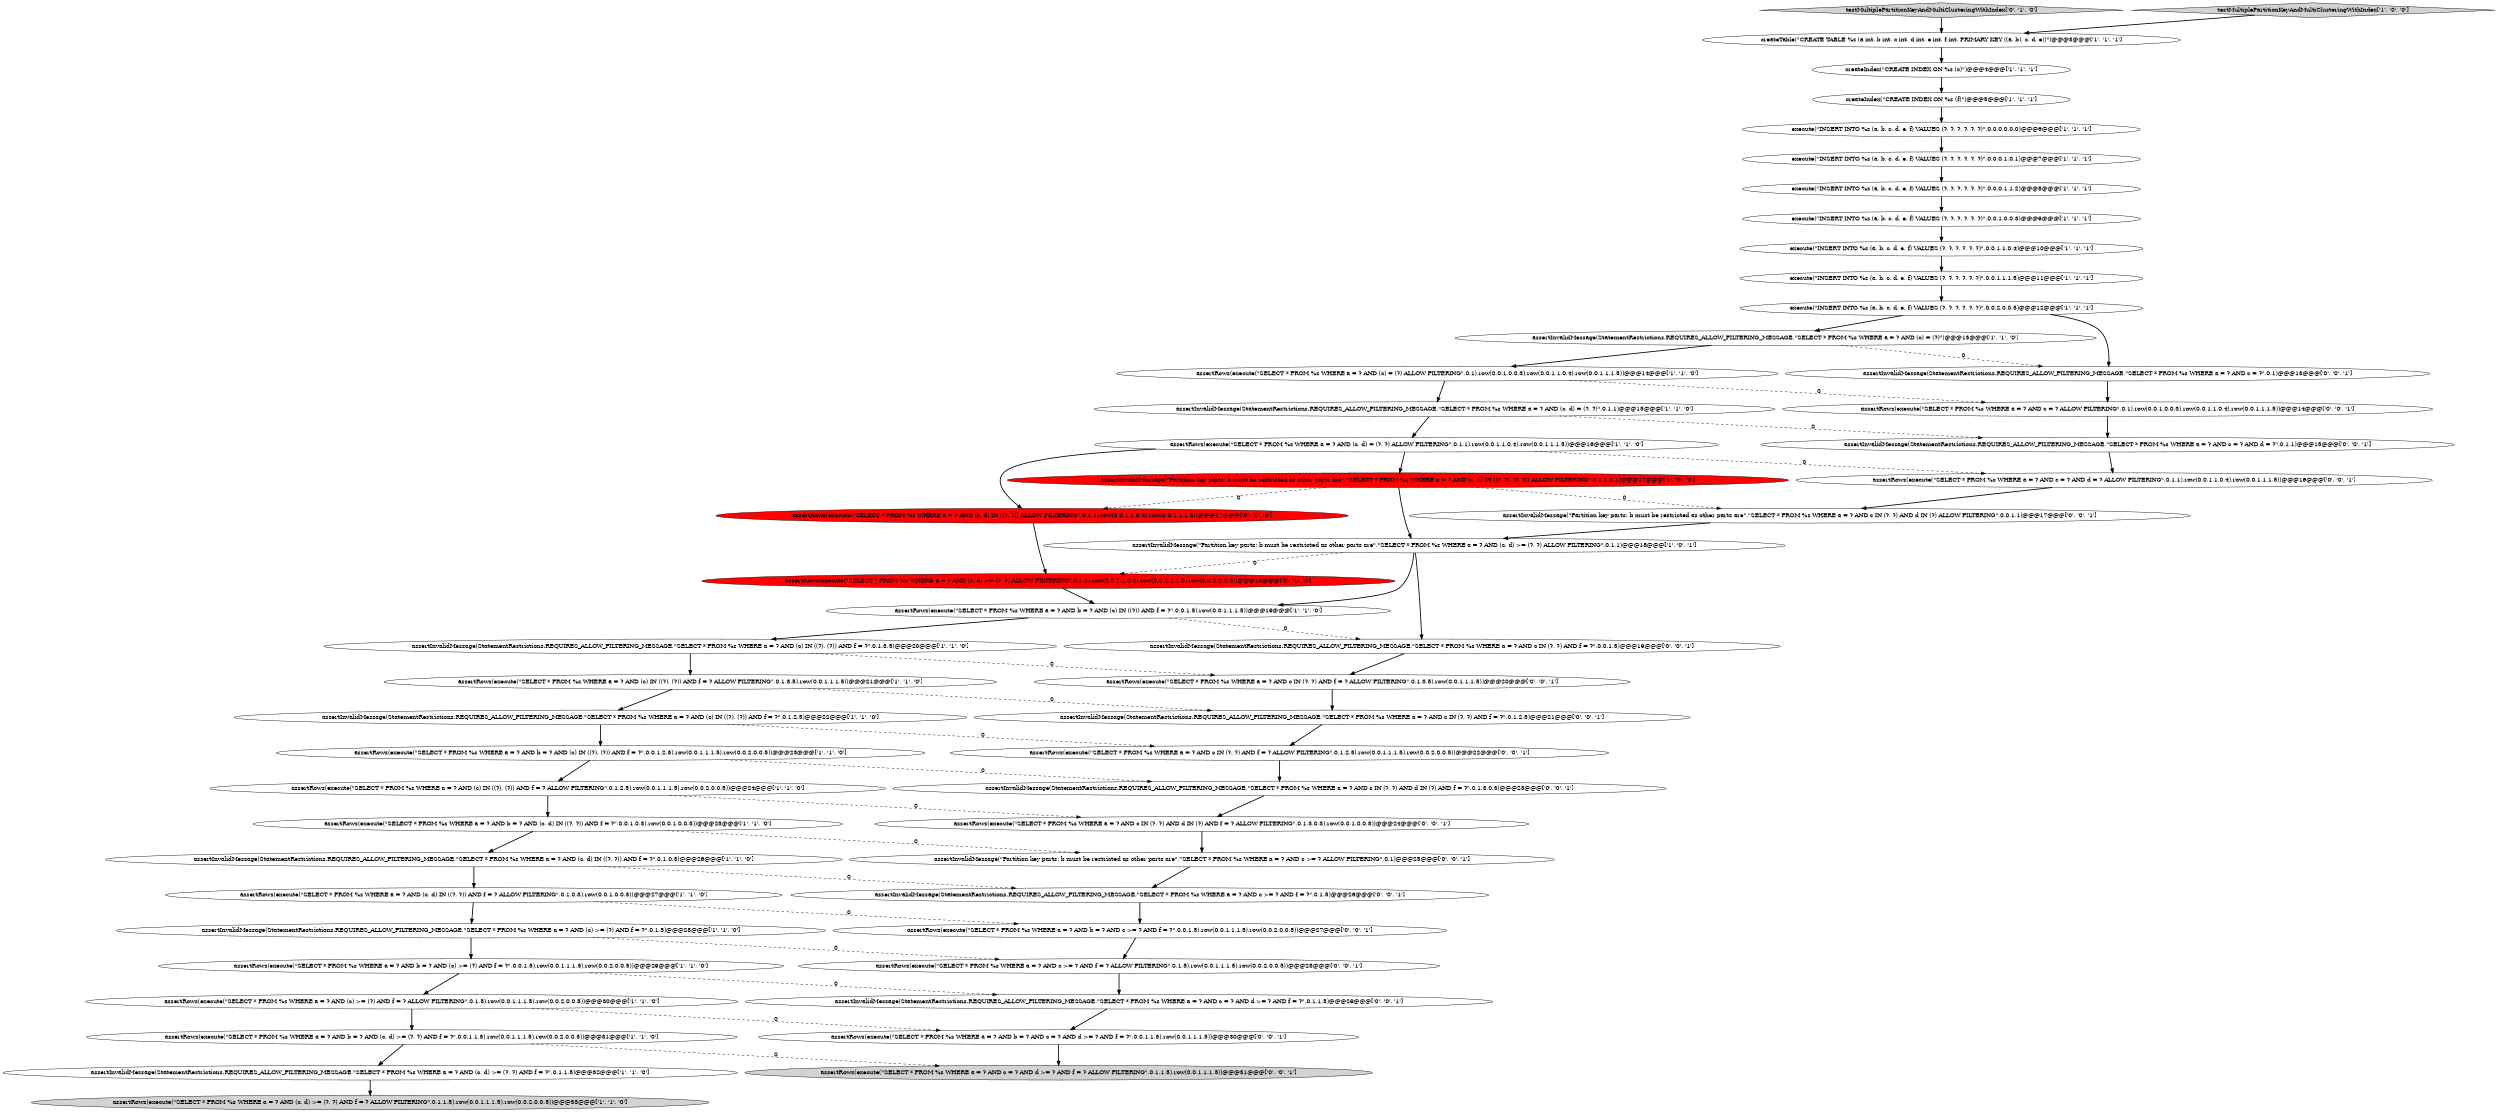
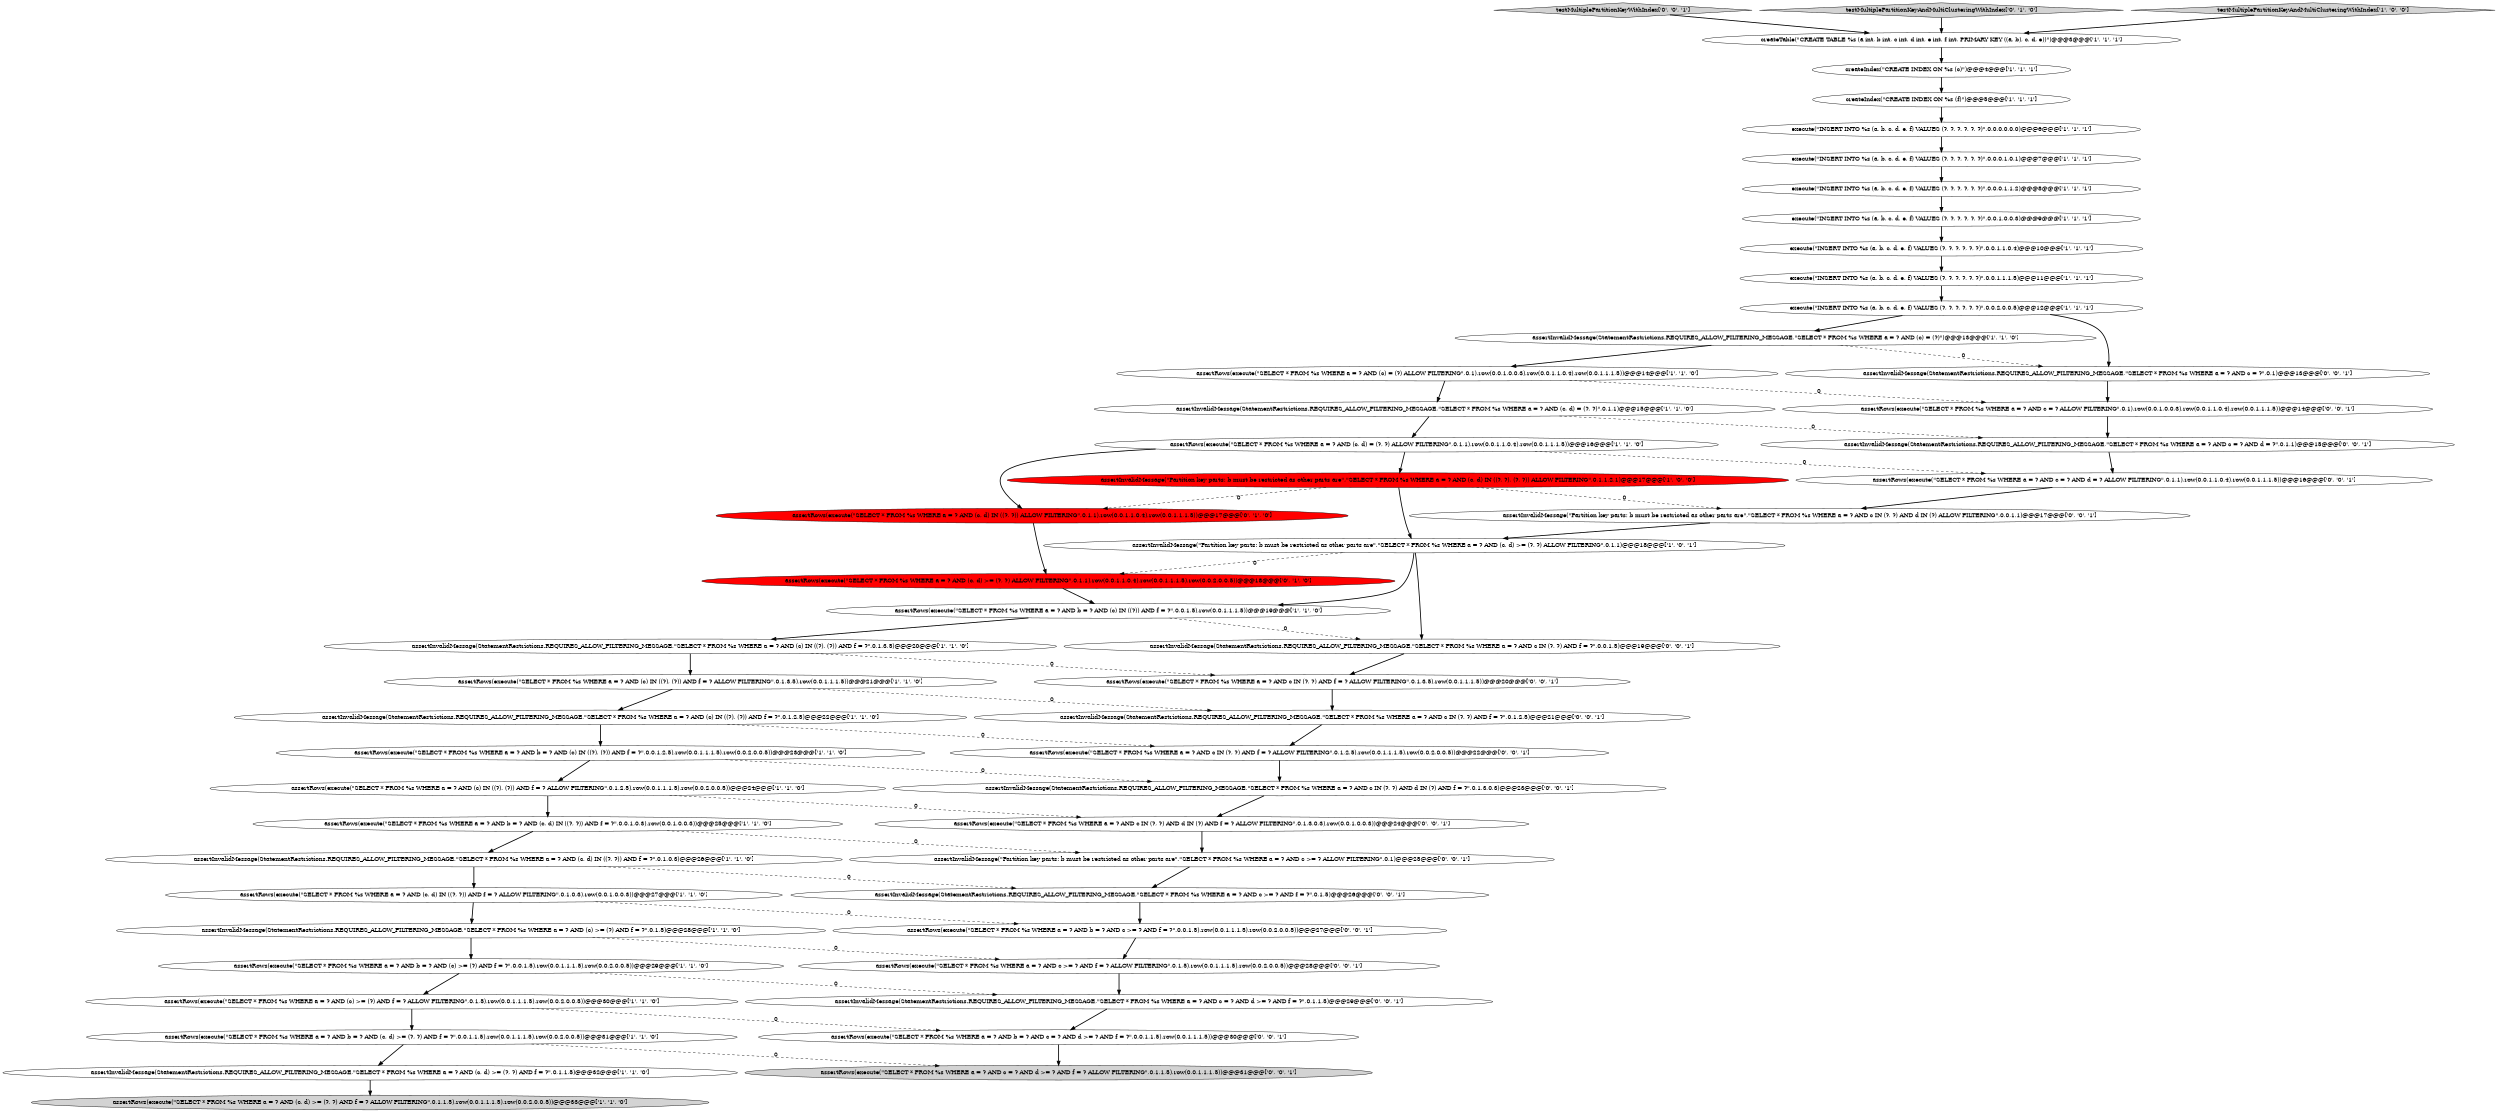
  digraph {
    node [fillcolor=white shape=ellipse style=filled]
    edge [style=bold]
    n1 [label="assertRows(execute(\"SELECT * FROM %s WHERE a = ? AND b = ? AND (c, d) >= (?, ?) AND f = ?\",0,0,1,1,5),row(0,0,1,1,1,5),row(0,0,2,0,0,5))@@@31@@@['1', '1', '0']"]
    n2 [label="assertInvalidMessage(StatementRestrictions.REQUIRES_ALLOW_FILTERING_MESSAGE,\"SELECT * FROM %s WHERE a = ? AND (c, d) >= (?, ?) AND f = ?\",0,1,1,5)@@@32@@@['1', '1', '0']"]
    n3 [fillcolor=lightgray label="assertRows(execute(\"SELECT * FROM %s WHERE a = ? AND c = ? AND d >= ? AND f = ? ALLOW FILTERING\",0,1,1,5),row(0,0,1,1,1,5))@@@31@@@['0', '0', '1']"]
    n4 [label="execute(\"INSERT INTO %s (a, b, c, d, e, f) VALUES (?, ?, ?, ?, ?, ?)\",0,0,0,0,0,0)@@@6@@@['1', '1', '1']"]
    n5 [label="execute(\"INSERT INTO %s (a, b, c, d, e, f) VALUES (?, ?, ?, ?, ?, ?)\",0,0,0,1,0,1)@@@7@@@['1', '1', '1']"]
    n6 [label="assertInvalidMessage(StatementRestrictions.REQUIRES_ALLOW_FILTERING_MESSAGE,\"SELECT * FROM %s WHERE a = ? AND (c) IN ((?), (?)) AND f = ?\",0,1,3,5)@@@20@@@['1', '1', '0']"]
    n7 [label="assertRows(execute(\"SELECT * FROM %s WHERE a = ? AND c IN (?, ?) AND f = ? ALLOW FILTERING\",0,1,3,5),row(0,0,1,1,1,5))@@@20@@@['0', '0', '1']"]
    n8 [label="assertRows(execute(\"SELECT * FROM %s WHERE a = ? AND (c) IN ((?), (?)) AND f = ? ALLOW FILTERING\",0,1,3,5),row(0,0,1,1,1,5))@@@21@@@['1', '1', '0']"]
    n9 [label="assertRows(execute(\"SELECT * FROM %s WHERE a = ? AND (c) IN ((?), (?)) AND f = ? ALLOW FILTERING\",0,1,2,5),row(0,0,1,1,1,5),row(0,0,2,0,0,5))@@@24@@@['1', '1', '0']"]
    n10 [label="assertRows(execute(\"SELECT * FROM %s WHERE a = ? AND c IN (?, ?) AND d IN (?) AND f = ? ALLOW FILTERING\",0,1,3,0,3),row(0,0,1,0,0,3))@@@24@@@['0', '0', '1']"]
    n11 [label="assertRows(execute(\"SELECT * FROM %s WHERE a = ? AND b = ? AND (c, d) IN ((?, ?)) AND f = ?\",0,0,1,0,3),row(0,0,1,0,0,3))@@@25@@@['1', '1', '0']"]
    n12 [label="assertRows(execute(\"SELECT * FROM %s WHERE a = ? AND (c) >= (?) AND f = ? ALLOW FILTERING\",0,1,5),row(0,0,1,1,1,5),row(0,0,2,0,0,5))@@@30@@@['1', '1', '0']"]
    n13 [label="assertRows(execute(\"SELECT * FROM %s WHERE a = ? AND b = ? AND c = ? AND d >= ? AND f = ?\",0,0,1,1,5),row(0,0,1,1,1,5))@@@30@@@['0', '0', '1']"]
    n14 [fillcolor=lightgray label="assertRows(execute(\"SELECT * FROM %s WHERE a = ? AND (c, d) >= (?, ?) AND f = ? ALLOW FILTERING\",0,1,1,5),row(0,0,1,1,1,5),row(0,0,2,0,0,5))@@@33@@@['1', '1', '0']"]
    n15 [label="assertRows(execute(\"SELECT * FROM %s WHERE a = ? AND b = ? AND (c) IN ((?), (?)) AND f = ?\",0,0,1,2,5),row(0,0,1,1,1,5),row(0,0,2,0,0,5))@@@23@@@['1', '1', '0']"]
    n16 [label="assertInvalidMessage(StatementRestrictions.REQUIRES_ALLOW_FILTERING_MESSAGE,\"SELECT * FROM %s WHERE a = ? AND c IN (?, ?) AND d IN (?) AND f = ?\",0,1,3,0,3)@@@23@@@['0', '0', '1']"]
    n17 [label="assertInvalidMessage(StatementRestrictions.REQUIRES_ALLOW_FILTERING_MESSAGE,\"SELECT * FROM %s WHERE a = ? AND c IN (?, ?) AND f = ?\",0,0,1,5)@@@19@@@['0', '0', '1']"]
    n18 [label="assertInvalidMessage(StatementRestrictions.REQUIRES_ALLOW_FILTERING_MESSAGE,\"SELECT * FROM %s WHERE a = ? AND c >= ? AND f = ?\",0,1,5)@@@26@@@['0', '0', '1']"]
    n19 [label="assertRows(execute(\"SELECT * FROM %s WHERE a = ? AND b = ? AND c >= ? AND f = ?\",0,0,1,5),row(0,0,1,1,1,5),row(0,0,2,0,0,5))@@@27@@@['0', '0', '1']"]
+   n20 [fillcolor=lightgray label="testMultiplePartitionKeyWithIndex['0', '0', '1']" shape=diamond]
    n21 [label="createTable(\"CREATE TABLE %s (a int, b int, c int, d int, e int, f int, PRIMARY KEY ((a, b), c, d, e))\")@@@3@@@['1', '1', '1']"]
    n22 [label="assertInvalidMessage(\"Partition key parts: b must be restricted as other parts are\",\"SELECT * FROM %s WHERE a = ? AND c >= ? ALLOW FILTERING\",0,1)@@@25@@@['0', '0', '1']"]
    n23 [label="assertInvalidMessage(StatementRestrictions.REQUIRES_ALLOW_FILTERING_MESSAGE,\"SELECT * FROM %s WHERE a = ? AND c = ? AND d >= ? AND f = ?\",0,1,1,5)@@@29@@@['0', '0', '1']"]
    n24 [fillcolor=red label="assertRows(execute(\"SELECT * FROM %s WHERE a = ? AND (c, d) >= (?, ?) ALLOW FILTERING\",0,1,1),row(0,0,1,1,0,4),row(0,0,1,1,1,5),row(0,0,2,0,0,5))@@@18@@@['0', '1', '0']"]
    n25 [label="assertRows(execute(\"SELECT * FROM %s WHERE a = ? AND b = ? AND (c) IN ((?)) AND f = ?\",0,0,1,5),row(0,0,1,1,1,5))@@@19@@@['1', '1', '0']"]
    n26 [fillcolor=red label="assertInvalidMessage(\"Partition key parts: b must be restricted as other parts are\",\"SELECT * FROM %s WHERE a = ? AND (c, d) IN ((?, ?), (?, ?)) ALLOW FILTERING\",0,1,1,2,1)@@@17@@@['1', '0', '0']"]
    n27 [fillcolor=red label="assertRows(execute(\"SELECT * FROM %s WHERE a = ? AND (c, d) IN ((?, ?)) ALLOW FILTERING\",0,1,1),row(0,0,1,1,0,4),row(0,0,1,1,1,5))@@@17@@@['0', '1', '0']"]
    n28 [label="assertInvalidMessage(\"Partition key parts: b must be restricted as other parts are\",\"SELECT * FROM %s WHERE a = ? AND c IN (?, ?) AND d IN (?) ALLOW FILTERING\",0,0,1,1)@@@17@@@['0', '0', '1']"]
    n29 [label="assertInvalidMessage(\"Partition key parts: b must be restricted as other parts are\",\"SELECT * FROM %s WHERE a = ? AND (c, d) >= (?, ?) ALLOW FILTERING\",0,1,1)@@@18@@@['1', '0', '1']"]
    n30 [label="assertInvalidMessage(StatementRestrictions.REQUIRES_ALLOW_FILTERING_MESSAGE,\"SELECT * FROM %s WHERE a = ? AND (c) >= (?) AND f = ?\",0,1,5)@@@28@@@['1', '1', '0']"]
    n31 [label="assertRows(execute(\"SELECT * FROM %s WHERE a = ? AND c >= ? AND f = ? ALLOW FILTERING\",0,1,5),row(0,0,1,1,1,5),row(0,0,2,0,0,5))@@@28@@@['0', '0', '1']"]
    n32 [label="assertRows(execute(\"SELECT * FROM %s WHERE a = ? AND b = ? AND (c) >= (?) AND f = ?\",0,0,1,5),row(0,0,1,1,1,5),row(0,0,2,0,0,5))@@@29@@@['1', '1', '0']"]
    n33 [label="assertInvalidMessage(StatementRestrictions.REQUIRES_ALLOW_FILTERING_MESSAGE,\"SELECT * FROM %s WHERE a = ? AND (c, d) = (?, ?)\",0,1,1)@@@15@@@['1', '1', '0']"]
    n34 [label="assertInvalidMessage(StatementRestrictions.REQUIRES_ALLOW_FILTERING_MESSAGE,\"SELECT * FROM %s WHERE a = ? AND c = ? AND d = ?\",0,1,1)@@@15@@@['0', '0', '1']"]
    n35 [label="assertRows(execute(\"SELECT * FROM %s WHERE a = ? AND (c, d) = (?, ?) ALLOW FILTERING\",0,1,1),row(0,0,1,1,0,4),row(0,0,1,1,1,5))@@@16@@@['1', '1', '0']"]
    n36 [label="assertRows(execute(\"SELECT * FROM %s WHERE a = ? AND c = ? ALLOW FILTERING\",0,1),row(0,0,1,0,0,3),row(0,0,1,1,0,4),row(0,0,1,1,1,5))@@@14@@@['0', '0', '1']"]
    n37 [label="execute(\"INSERT INTO %s (a, b, c, d, e, f) VALUES (?, ?, ?, ?, ?, ?)\",0,0,1,1,1,5)@@@11@@@['1', '1', '1']"]
    n38 [label="execute(\"INSERT INTO %s (a, b, c, d, e, f) VALUES (?, ?, ?, ?, ?, ?)\",0,0,2,0,0,5)@@@12@@@['1', '1', '1']"]
    n39 [label="execute(\"INSERT INTO %s (a, b, c, d, e, f) VALUES (?, ?, ?, ?, ?, ?)\",0,0,1,1,0,4)@@@10@@@['1', '1', '1']"]
    n40 [label="execute(\"INSERT INTO %s (a, b, c, d, e, f) VALUES (?, ?, ?, ?, ?, ?)\",0,0,0,1,1,2)@@@8@@@['1', '1', '1']"]
    n41 [label="assertInvalidMessage(StatementRestrictions.REQUIRES_ALLOW_FILTERING_MESSAGE,\"SELECT * FROM %s WHERE a = ? AND (c) = (?)\")@@@13@@@['1', '1', '0']"]
    n42 [label="assertInvalidMessage(StatementRestrictions.REQUIRES_ALLOW_FILTERING_MESSAGE,\"SELECT * FROM %s WHERE a = ? AND c = ?\",0,1)@@@13@@@['0', '0', '1']"]
    n43 [label="assertRows(execute(\"SELECT * FROM %s WHERE a = ? AND (c) = (?) ALLOW FILTERING\",0,1),row(0,0,1,0,0,3),row(0,0,1,1,0,4),row(0,0,1,1,1,5))@@@14@@@['1', '1', '0']"]
    n44 [label="assertRows(execute(\"SELECT * FROM %s WHERE a = ? AND c = ? AND d = ? ALLOW FILTERING\",0,1,1),row(0,0,1,1,0,4),row(0,0,1,1,1,5))@@@16@@@['0', '0', '1']"]
    n45 [label="execute(\"INSERT INTO %s (a, b, c, d, e, f) VALUES (?, ?, ?, ?, ?, ?)\",0,0,1,0,0,3)@@@9@@@['1', '1', '1']"]
    n46 [label="assertInvalidMessage(StatementRestrictions.REQUIRES_ALLOW_FILTERING_MESSAGE,\"SELECT * FROM %s WHERE a = ? AND c IN (?, ?) AND f = ?\",0,1,2,5)@@@21@@@['0', '0', '1']"]
    n47 [label="assertInvalidMessage(StatementRestrictions.REQUIRES_ALLOW_FILTERING_MESSAGE,\"SELECT * FROM %s WHERE a = ? AND (c, d) IN ((?, ?)) AND f = ?\",0,1,0,3)@@@26@@@['1', '1', '0']"]
    n48 [label="assertRows(execute(\"SELECT * FROM %s WHERE a = ? AND (c, d) IN ((?, ?)) AND f = ? ALLOW FILTERING\",0,1,0,3),row(0,0,1,0,0,3))@@@27@@@['1', '1', '0']"]
    n49 [fillcolor=lightgray label="testMultiplePartitionKeyAndMultiClusteringWithIndex['0', '1', '0']" shape=diamond]
    n50 [label="assertRows(execute(\"SELECT * FROM %s WHERE a = ? AND c IN (?, ?) AND f = ? ALLOW FILTERING\",0,1,2,5),row(0,0,1,1,1,5),row(0,0,2,0,0,5))@@@22@@@['0', '0', '1']"]
    n51 [label="createIndex(\"CREATE INDEX ON %s (c)\")@@@4@@@['1', '1', '1']"]
    n52 [label="createIndex(\"CREATE INDEX ON %s (f)\")@@@5@@@['1', '1', '1']"]
    n53 [fillcolor=lightgray label="testMultiplePartitionKeyAndMultiClusteringWithIndex['1', '0', '0']" shape=diamond]
    n54 [label="assertInvalidMessage(StatementRestrictions.REQUIRES_ALLOW_FILTERING_MESSAGE,\"SELECT * FROM %s WHERE a = ? AND (c) IN ((?), (?)) AND f = ?\",0,1,2,5)@@@22@@@['1', '1', '0']"]
    n1 -> n2
    n1 -> n3 [label=0 style=dashed]
    n2 -> n14
    n4 -> n5
    n5 -> n40
    n6 -> n7 [label=0 style=dashed]
    n6 -> n8
    n7 -> n46
    n8 -> n46 [label=0 style=dashed]
    n8 -> n54
    n9 -> n10 [label=0 style=dashed]
    n9 -> n11
    n10 -> n22
    n11 -> n22 [label=0 style=dashed]
    n11 -> n47
    n12 -> n1
    n12 -> n13 [label=0 style=dashed]
    n13 -> n3
    n15 -> n9
    n15 -> n16 [label=0 style=dashed]
    n16 -> n10
    n17 -> n7
    n18 -> n19
    n19 -> n31
+   n20 -> n21
    n21 -> n51
    n22 -> n18
    n23 -> n13
    n24 -> n25
    n25 -> n6
    n25 -> n17 [label=0 style=dashed]
    n26 -> n27 [label=0 style=dashed]
    n26 -> n28 [label=0 style=dashed]
    n26 -> n29
    n27 -> n24
    n28 -> n29
    n29 -> n17
    n29 -> n24 [label=0 style=dashed]
    n29 -> n25
    n30 -> n31 [label=0 style=dashed]
    n30 -> n32
    n31 -> n23
    n32 -> n12
    n32 -> n23 [label=0 style=dashed]
    n33 -> n34 [label=0 style=dashed]
    n33 -> n35
    n34 -> n44
    n35 -> n26
    n35 -> n27
    n35 -> n44 [label=0 style=dashed]
    n36 -> n34
    n37 -> n38
    n38 -> n41
    n38 -> n42
    n39 -> n37
    n40 -> n45
    n41 -> n42 [label=0 style=dashed]
    n41 -> n43
    n42 -> n36
    n43 -> n33
    n43 -> n36 [label=0 style=dashed]
    n44 -> n28
    n45 -> n39
    n46 -> n50
    n47 -> n18 [label=0 style=dashed]
    n47 -> n48
    n48 -> n19 [label=0 style=dashed]
    n48 -> n30
    n49 -> n21
    n50 -> n16
    n51 -> n52
    n52 -> n4
    n53 -> n21
    n54 -> n15
    n54 -> n50 [label=0 style=dashed]
  }
